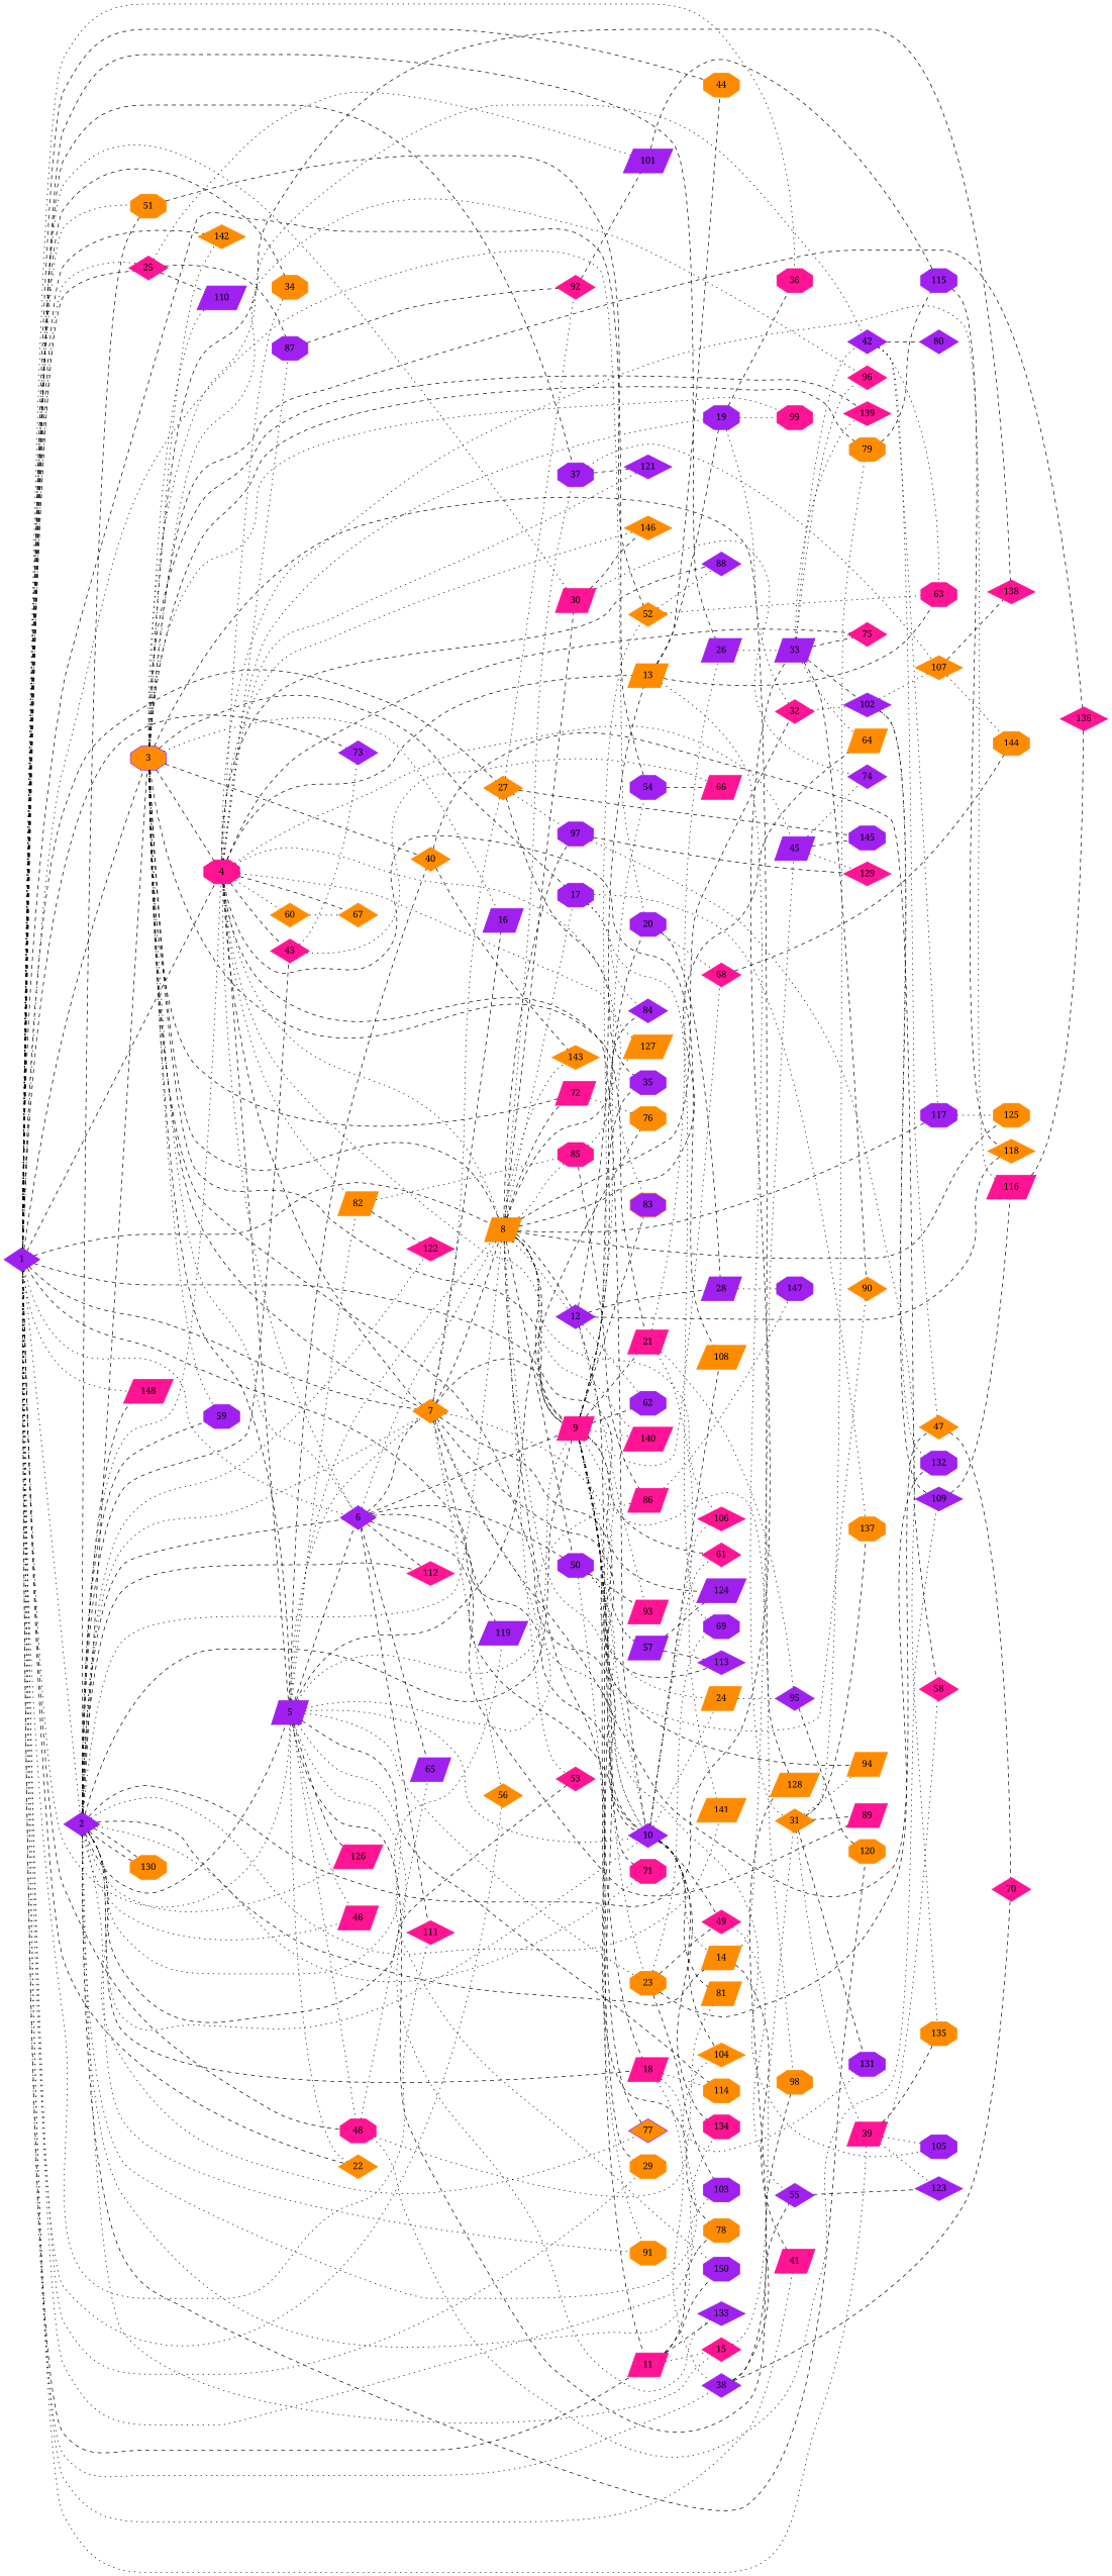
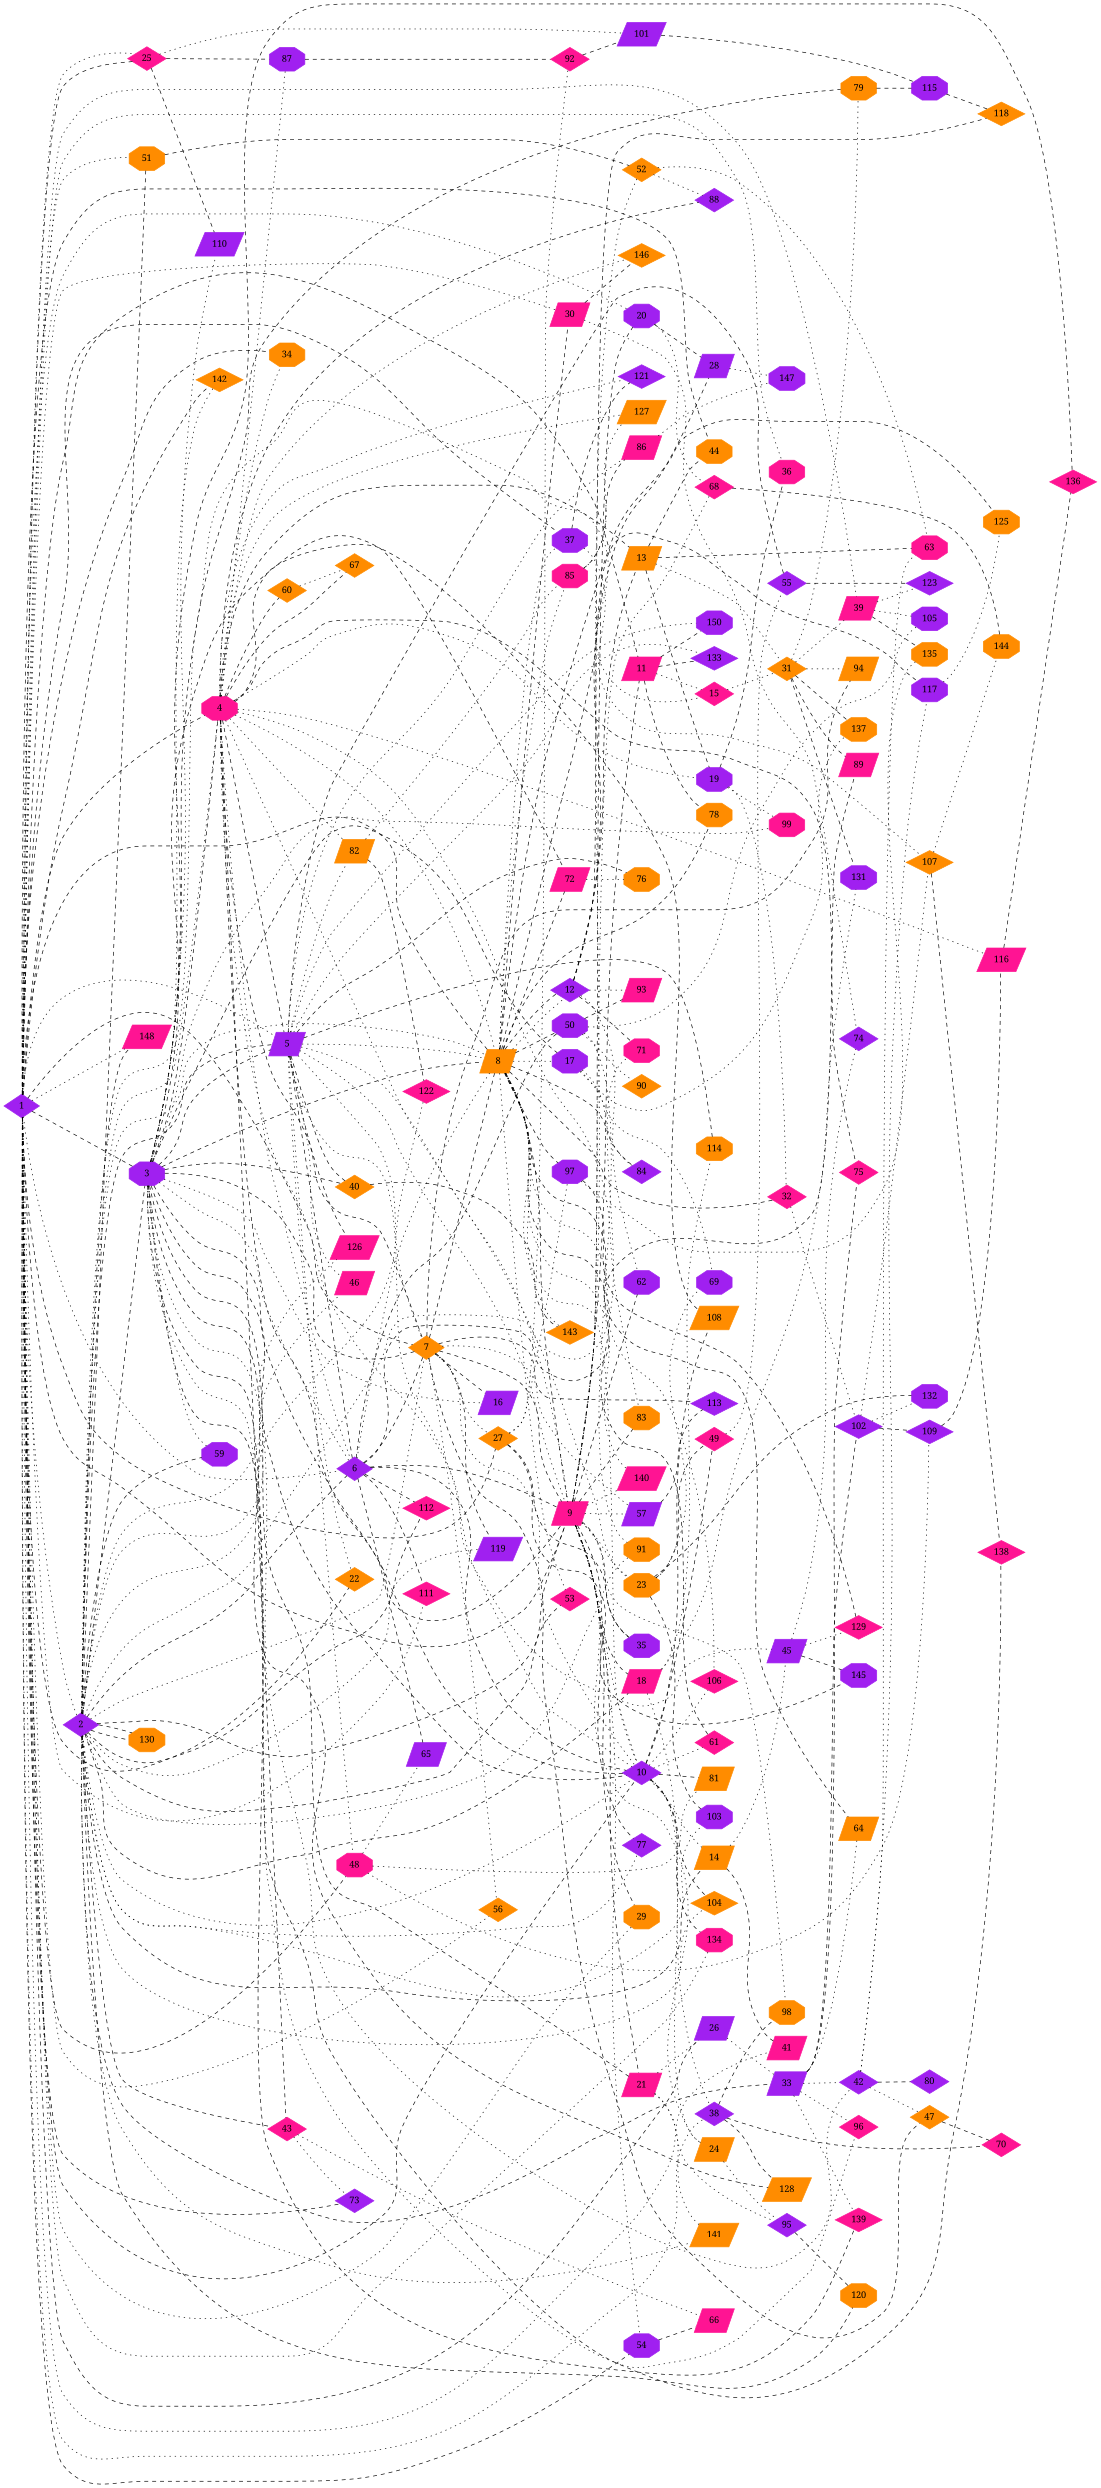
  graph {
    fontname="Noto Serif"
    rankdir=LR
    node [color=purple fontname="Noto Serif" shape=diamond style=filled]
    edge [fontname="Noto Serif" style=dashed]
    1
    2
-   3 [shape=octagon fillcolor=darkorange]
+   3 [shape=octagon]
    4 [color=deeppink shape=octagon]
    5 [shape=parallelogram]
    6
    7 [color=darkorange]
    8 [color=darkorange shape=parallelogram]
    9 [color=deeppink shape=parallelogram]
    10
    11 [color=deeppink shape=parallelogram]
    20 [shape=octagon]
    22 [color=darkorange]
    25 [color=deeppink]
    26 [shape=parallelogram]
    27 [color=darkorange]
    29 [color=darkorange shape=octagon]
    30 [color=deeppink shape=parallelogram]
    34 [color=darkorange shape=octagon]
    36 [color=deeppink shape=octagon]
    37 [shape=octagon]
    38
    39 [color=deeppink shape=parallelogram]
    41 [color=deeppink shape=parallelogram]
    44 [color=darkorange shape=octagon]
    48 [color=deeppink shape=octagon]
    51 [color=darkorange shape=octagon]
    54 [shape=octagon]
    56 [color=darkorange]
    73
    111 [color=deeppink]
    134 [color=deeppink shape=octagon]
    142 [color=darkorange]
    148 [color=deeppink shape=parallelogram]
    14 [color=darkorange shape=parallelogram]
    15 [color=deeppink]
    18 [color=deeppink shape=parallelogram]
    33 [shape=parallelogram]
    43 [color=deeppink]
    46 [color=deeppink shape=parallelogram]
    53 [color=deeppink]
    59 [shape=octagon]
    71 [color=deeppink shape=octagon]
-   77 [fillcolor=darkorange]
+   77
    91 [color=darkorange shape=octagon]
    103 [shape=octagon]
    104 [color=darkorange]
    112 [color=deeppink]
    119 [shape=parallelogram]
    120 [color=darkorange shape=octagon]
    122 [color=deeppink]
    126 [color=deeppink shape=parallelogram]
    130 [color=darkorange shape=octagon]
    141 [color=darkorange shape=parallelogram]
    16 [shape=parallelogram]
    17 [shape=octagon]
    21 [color=deeppink shape=parallelogram]
    40 [color=darkorange]
    42
    72 [color=deeppink shape=parallelogram]
    79 [color=darkorange shape=octagon]
    96 [color=deeppink]
    99 [color=deeppink shape=octagon]
    110 [shape=parallelogram]
    128 [color=darkorange shape=parallelogram]
    136 [color=deeppink]
    138 [color=deeppink]
    139 [color=deeppink]
    13 [color=darkorange shape=parallelogram]
    19 [shape=octagon]
    45 [shape=parallelogram]
    60 [color=darkorange]
    67 [color=darkorange]
    75 [color=deeppink]
    82 [color=darkorange shape=parallelogram]
-   83 [color=darkorange shape=octagon fillcolor=purple]
+   83 [color=darkorange shape=octagon]
    87 [shape=octagon]
    88
    108 [color=darkorange shape=parallelogram]
    116 [color=deeppink shape=parallelogram]
    121
    127 [color=darkorange shape=parallelogram]
    146 [color=darkorange]
    23 [color=darkorange shape=octagon]
    55
    76 [color=darkorange shape=octagon]
    86 [color=deeppink shape=parallelogram]
    n88 [label=150 shape=octagon]
    114 [color=darkorange shape=octagon]
    133
    50 [shape=octagon]
    65 [shape=parallelogram]
    89 [color=deeppink shape=parallelogram]
    47 [color=darkorange]
    57 [shape=parallelogram]
    94 [color=darkorange shape=parallelogram]
    113
    12
    32 [color=deeppink]
    61 [color=deeppink]
    64 [color=darkorange shape=parallelogram]
    78 [color=darkorange shape=octagon]
    84
    85 [color=deeppink shape=octagon]
    97 [shape=octagon]
    106 [color=deeppink]
    117 [shape=octagon]
    125 [color=darkorange shape=octagon]
    140 [color=deeppink shape=parallelogram]
    143 [color=darkorange]
    24 [color=darkorange shape=parallelogram]
    35 [shape=octagon]
    52 [color=darkorange]
    62 [shape=octagon]
    68 [color=deeppink]
    98 [color=darkorange shape=octagon]
-   124 [shape=parallelogram]
    49 [color=deeppink]
    81 [color=darkorange shape=parallelogram]
    28 [shape=parallelogram]
    101 [shape=parallelogram]
    92 [color=deeppink]
    145 [shape=octagon]
    74
    107 [color=darkorange]
    70 [color=deeppink]
-   58 [color=deeppink]
    105 [shape=octagon]
    123
    135 [color=darkorange shape=octagon]
    109
    66 [color=deeppink shape=parallelogram]
    31 [color=darkorange]
    131 [shape=octagon]
    102
    90 [color=darkorange]
    69 [shape=octagon]
    137 [color=darkorange shape=octagon]
    95
    80
    63 [color=deeppink shape=octagon]
    115 [shape=octagon]
    129 [color=deeppink]
    132 [shape=octagon]
    147 [shape=octagon]
    93 [color=deeppink shape=parallelogram]
    118 [color=darkorange]
    144 [color=darkorange shape=octagon]
    1 -- 2 [style=dotted]
    1 -- 3
    1 -- 4
    1 -- 5 [style=dotted]
    1 -- 6 [style=dotted]
    1 -- 7
    1 -- 8
    1 -- 9
    1 -- 10
    1 -- 11
    1 -- 20 [style=dotted]
    1 -- 22
    1 -- 25
    1 -- 25 [style=dotted]
    1 -- 26
    1 -- 27
    1 -- 29 [style=dotted]
    1 -- 30 [style=dotted]
    1 -- 34
    1 -- 36 [style=dotted]
    1 -- 37
    1 -- 38 [style=dotted]
    1 -- 39 [style=dotted]
    1 -- 41 [style=dotted]
    1 -- 44
    1 -- 48
    1 -- 51 [style=dotted]
    1 -- 54
    1 -- 56 [style=dotted]
    1 -- 73
    1 -- 111 [style=dotted]
    1 -- 134 [style=dotted]
    1 -- 142
    1 -- 148 [style=dotted]
    2 -- 3
    2 -- 4 [style=dotted]
    2 -- 5
    2 -- 6
    2 -- 7 [style=dotted]
    2 -- 8 [style=dotted]
    2 -- 9
    2 -- 10 [style=dotted]
    2 -- 51
    2 -- 148
    2 -- 14
    2 -- 15 [style=dotted]
    2 -- 18
    2 -- 33
    2 -- 43
    2 -- 46 [style=dotted]
    2 -- 53
    2 -- 59
    2 -- 71 [style=dotted]
    2 -- 77 [style=dotted]
    2 -- 91 [style=dotted]
    2 -- 103 [style=dotted]
    2 -- 104 [style=dotted]
    2 -- 112
    2 -- 119 [style=dotted]
    2 -- 120
    2 -- 122 [style=dotted]
    2 -- 126 [style=dotted]
    2 -- 130
    2 -- 130
    2 -- 141 [style=dotted]
    3 -- 4
    3 -- 5
    3 -- 6 [style=dotted]
    3 -- 7
    3 -- 8
    3 -- 9
    3 -- 10
    3 -- 142 [style=dotted]
    3 -- 59 [style=dotted]
    3 -- 16 [style=dotted]
    3 -- 17
    3 -- 21
    3 -- 40
    3 -- 42 [style=dotted]
    3 -- 72
    3 -- 79
    3 -- 96 [style=dotted]
    3 -- 99 [style=dotted]
    3 -- 110 [style=dotted]
    3 -- 128
    3 -- 136
    3 -- 138
    3 -- 139
    4 -- 5
    4 -- 6 [style=dotted]
    4 -- 7
    4 -- 8 [style=dotted]
    4 -- 9 [style=dotted]
    4 -- 10
    4 -- 34 [style=dotted]
    4 -- 43
    4 -- 13
    4 -- 19 [style=dotted]
    4 -- 45 [style=dotted]
-   4 -- 60 [style=dotted]
+   4 -- 60
    4 -- 67
    4 -- 75
    4 -- 82 [style=dotted]
    4 -- 83 [style=dotted]
    4 -- 87 [style=dotted]
    4 -- 88
    4 -- 108
    4 -- 116 [style=dotted]
    4 -- 121 [style=dotted]
    4 -- 127 [style=dotted]
    4 -- 146 [style=dotted]
    5 -- 6
    5 -- 7 [style=dotted]
    5 -- 8 [style=dotted]
    5 -- 9 [style=dotted]
    5 -- 10 [style=dotted]
    5 -- 22 [style=dotted]
    5 -- 48 [style=dotted]
    5 -- 46 [style=dotted]
    5 -- 126
    5 -- 40
    5 -- 82 [style=dotted]
    5 -- 23 [style=dotted]
    5 -- 55
    5 -- 76
    5 -- 86 [style=dotted]
    5 -- n88 [style=dotted]
    5 -- 114
    5 -- 133 [style=dotted]
    6 -- 7
    6 -- 8 [style=dotted]
    6 -- 9
    6 -- 10
    6 -- 111
    6 -- 112
    6 -- 50
    6 -- 65
    6 -- 89
    7 -- 8
    7 -- 9
    7 -- 10 [style=dotted]
    7 -- 27 [style=dotted]
    7 -- 56 [style=dotted]
    7 -- 119
    7 -- 16
    7 -- 47
    7 -- 57 [style=dotted]
    7 -- 94
    7 -- 113
    8 -- 9
    8 -- 10 [style=dotted]
    8 -- 30
    8 -- 37 [style=dotted]
    8 -- 53 [style=dotted]
    8 -- 17 [style=dotted]
    8 -- 72
    8 -- 50
    8 -- 12 [style=dotted]
    8 -- 12
    8 -- 32
    8 -- 61
    8 -- 64
    8 -- 78
    8 -- 84
    8 -- 85 [style=dotted]
    8 -- 97
    8 -- 106 [style=dotted]
    8 -- 117
    8 -- 125
    8 -- 140 [style=dotted]
    8 -- 143 [style=dotted]
    9 -- 10 [style=dotted]
    9 -- 11
    9 -- 20
    9 -- 29
    9 -- 54 [style=dotted]
    9 -- 18
    9 -- 77
    9 -- 21
    9 -- 83
    9 -- 23 [style=dotted]
    9 -- 57 [style=dotted]
    9 -- 140 [style=dotted]
    9 -- 24 [style=dotted]
    9 -- 35
    9 -- 52 [style=dotted]
    9 -- 62
    9 -- 68 [style=dotted]
    9 -- 98 [style=dotted]
-   9 -- 124
    10 -- 134
    10 -- 14 [style=dotted]
    10 -- 104
    10 -- 108
    10 -- 61 [style=dotted]
    10 -- 106 [style=dotted]
    10 -- 24 [style=dotted]
    10 -- 49
    10 -- 81
    11 -- 15 [style=dotted]
    11 -- n88
    11 -- 133
    11 -- 78
    20 -- 68 [style=dotted]
    20 -- 28
    25 -- 110
    25 -- 87
    25 -- 101 [style=dotted]
    26 -- 33 [style=dotted]
    27 -- 97 [style=dotted]
    27 -- 35
    27 -- 92 [style=dotted]
    27 -- 145
    30 -- 146
    30 -- 74 [style=dotted]
    37 -- 121
    37 -- 107 [style=dotted]
    38 -- 128
    38 -- 98
    38 -- 70
-   39 -- 58 [style=dotted]
    39 -- 105 [style=dotted]
    39 -- 123 [style=dotted]
    39 -- 135
    48 -- 65 [style=dotted]
    48 -- 81 [style=dotted]
    48 -- 109 [style=dotted]
    51 -- 52
    54 -- 66
    14 -- 41
    14 -- 45 [style=dotted]
    15 -- 31 [style=dotted]
    18 -- 38 [style=dotted]
    18 -- 114 [style=dotted]
    18 -- 131 [style=dotted]
    33 -- 42 [style=dotted]
    33 -- 96 [style=dotted]
    33 -- 139 [style=dotted]
    33 -- 75
    33 -- 64 [style=dotted]
    33 -- 102
-   33 -- 90
    43 -- 73 [style=dotted]
    43 -- 66 [style=dotted]
    17 -- 84 [style=dotted]
    17 -- 69 [style=dotted]
    17 -- 137 [style=dotted]
    21 -- 26 [style=dotted]
    21 -- 141 [style=dotted]
    21 -- 95 [style=dotted]
    40 -- 143
-   40 -- 58
    42 -- 47 [style=dotted]
    42 -- 117 [style=dotted]
    42 -- 80
    42 -- 63 [style=dotted]
    72 -- 76 [style=dotted]
    79 -- 115
    13 -- 44
    13 -- 19
    13 -- 31 [style=dotted]
    13 -- 63
    19 -- 36
    19 -- 99 [style=dotted]
    19 -- 32 [style=dotted]
    45 -- 145
    45 -- 74 [style=dotted]
    45 -- 129 [style=dotted]
    60 -- 67 [style=dotted]
    82 -- 122
    82 -- 85 [style=dotted]
    87 -- 92
    116 -- 136
    23 -- 103
    23 -- 49
    23 -- 69 [style=dotted]
    23 -- 132
    55 -- 123
    86 -- 147 [style=dotted]
    50 -- 91 [style=dotted]
    50 -- 105 [style=dotted]
    50 -- 90 [style=dotted]
    50 -- 93
    47 -- 70
    57 -- 113
-   57 -- 124
    12 -- 71
    12 -- 13
    12 -- 62 [style=dotted]
    12 -- 28
    12 -- 93 [style=dotted]
    12 -- 118
    32 -- 102 [style=dotted]
    85 -- 127 [style=dotted]
    85 -- 86
    97 -- 135 [style=dotted]
    97 -- 129
    117 -- 125 [style=dotted]
    24 -- 95 [style=dotted]
    52 -- 88 [style=dotted]
    52 -- 63 [style=dotted]
    68 -- 144
    49 -- 55 [style=dotted]
    28 -- 147 [style=dotted]
    101 -- 115
    92 -- 101
    107 -- 138
    107 -- 144 [style=dotted]
    109 -- 116
    31 -- 39 [style=dotted]
    31 -- 79 [style=dotted]
    31 -- 89
    31 -- 94 [style=dotted]
    31 -- 131
    31 -- 137
    102 -- 107 [style=dotted]
    102 -- 109
    102 -- 132 [style=dotted]
    95 -- 120
    115 -- 118
  }
